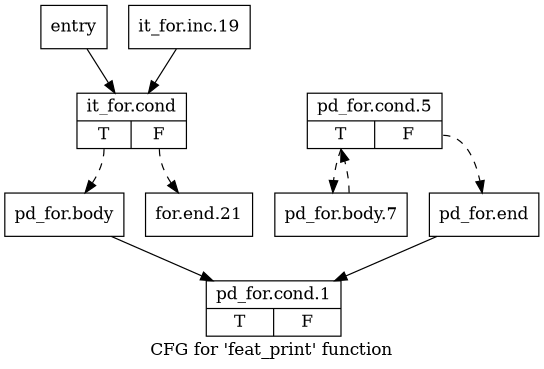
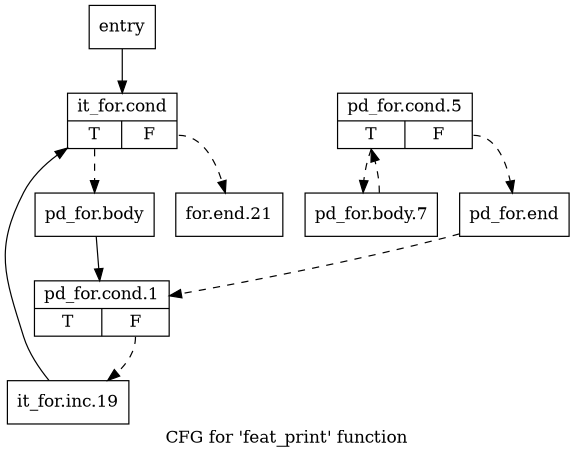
  digraph {
    label="CFG for 'feat_print' function"
    node [shape=record]
    edge [style=dashed]
    n1 [label="{entry}"]
    n2 [label="{it_for.cond|{<s0>T|<s1>F}}"]
    n3 [label="{pd_for.body}"]
    n4 [label="{for.end.21}"]
    n5 [label="{pd_for.cond.1|{<s0>T|<s1>F}}"]
    n6 [label="{it_for.inc.19}"]
    n7 [label="{pd_for.cond.5|{<s0>T|<s1>F}}"]
    n8 [label="{pd_for.body.7}"]
    n9 [label="{pd_for.end}"]
    n1 -> n2 [style=solid]
    n2 -> n3 [tailport=s0]
    n2 -> n4 [tailport=s1]
    n3 -> n5 [style=solid]
+   n5 -> n6 [tailport=s1]
    n6 -> n2 [style=solid]
    n7 -> n8 [tailport=s0]
    n7 -> n9 [tailport=s1]
    n8 -> n7
-   n9 -> n5 [style=solid]
+   n9 -> n5
  }
